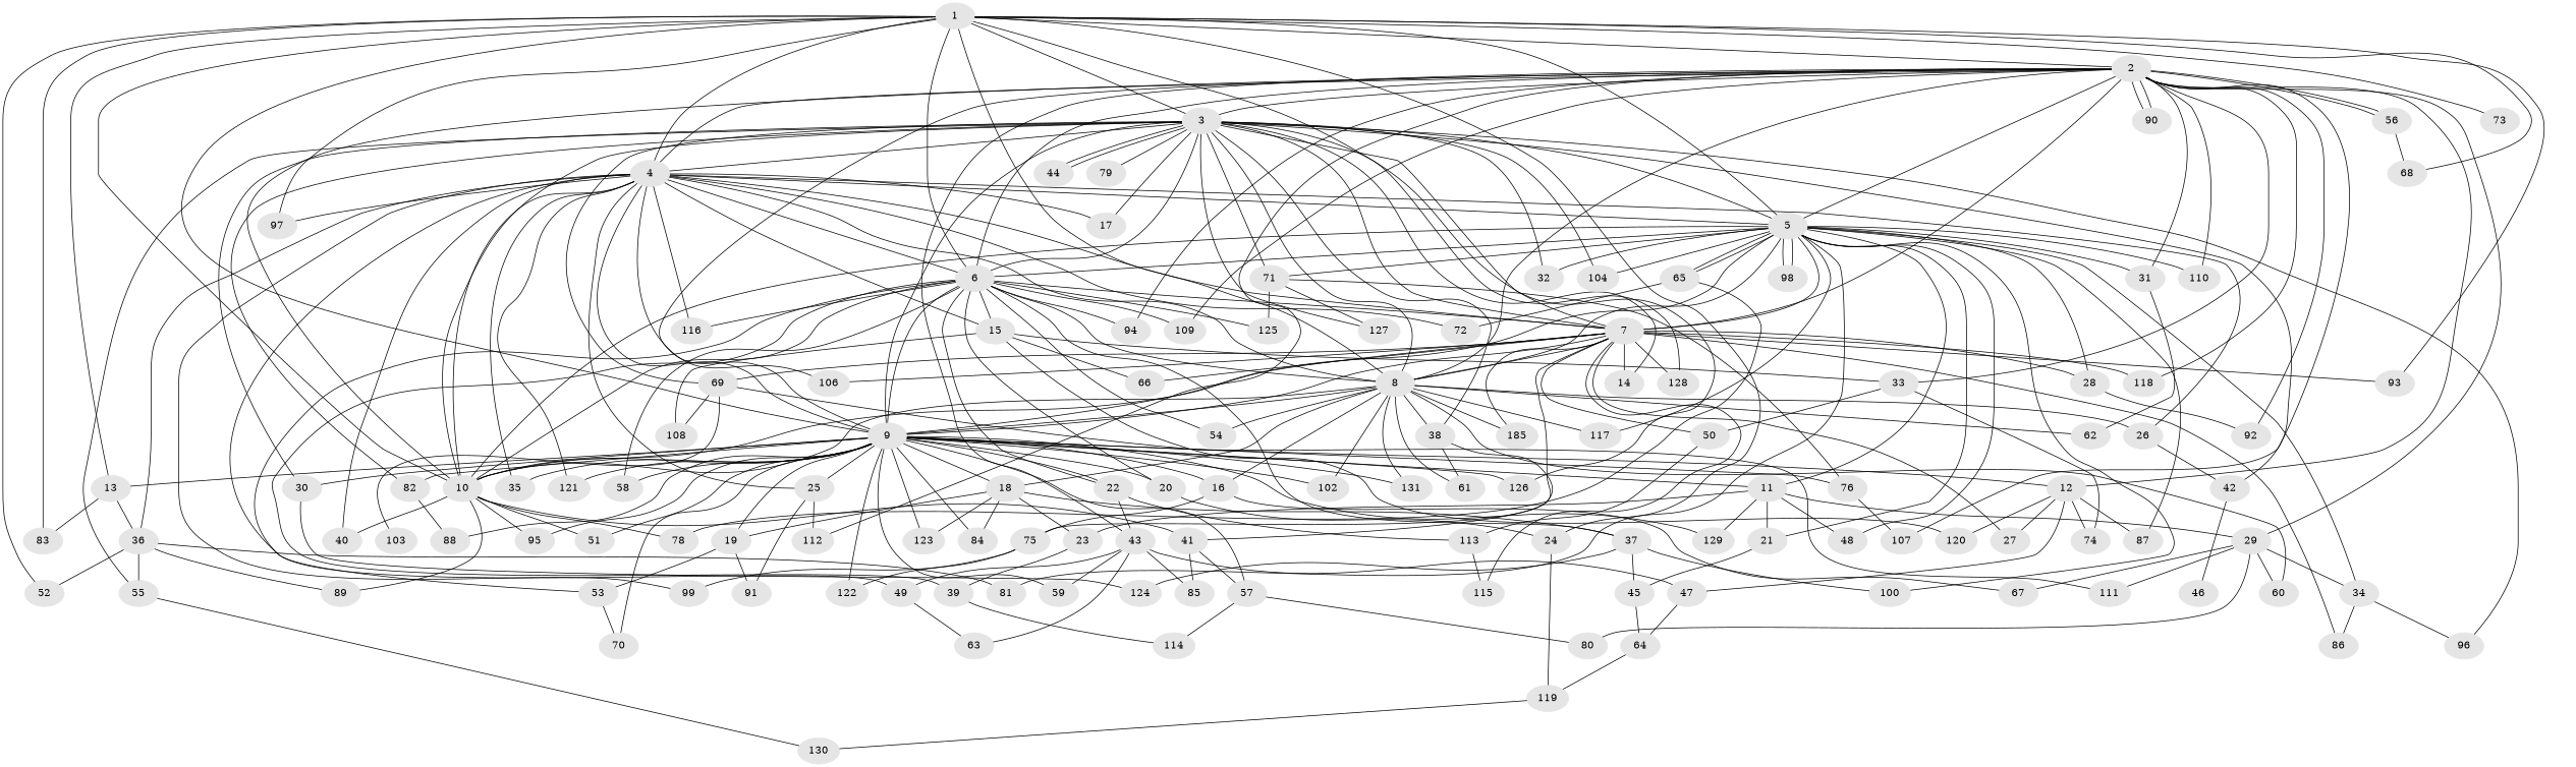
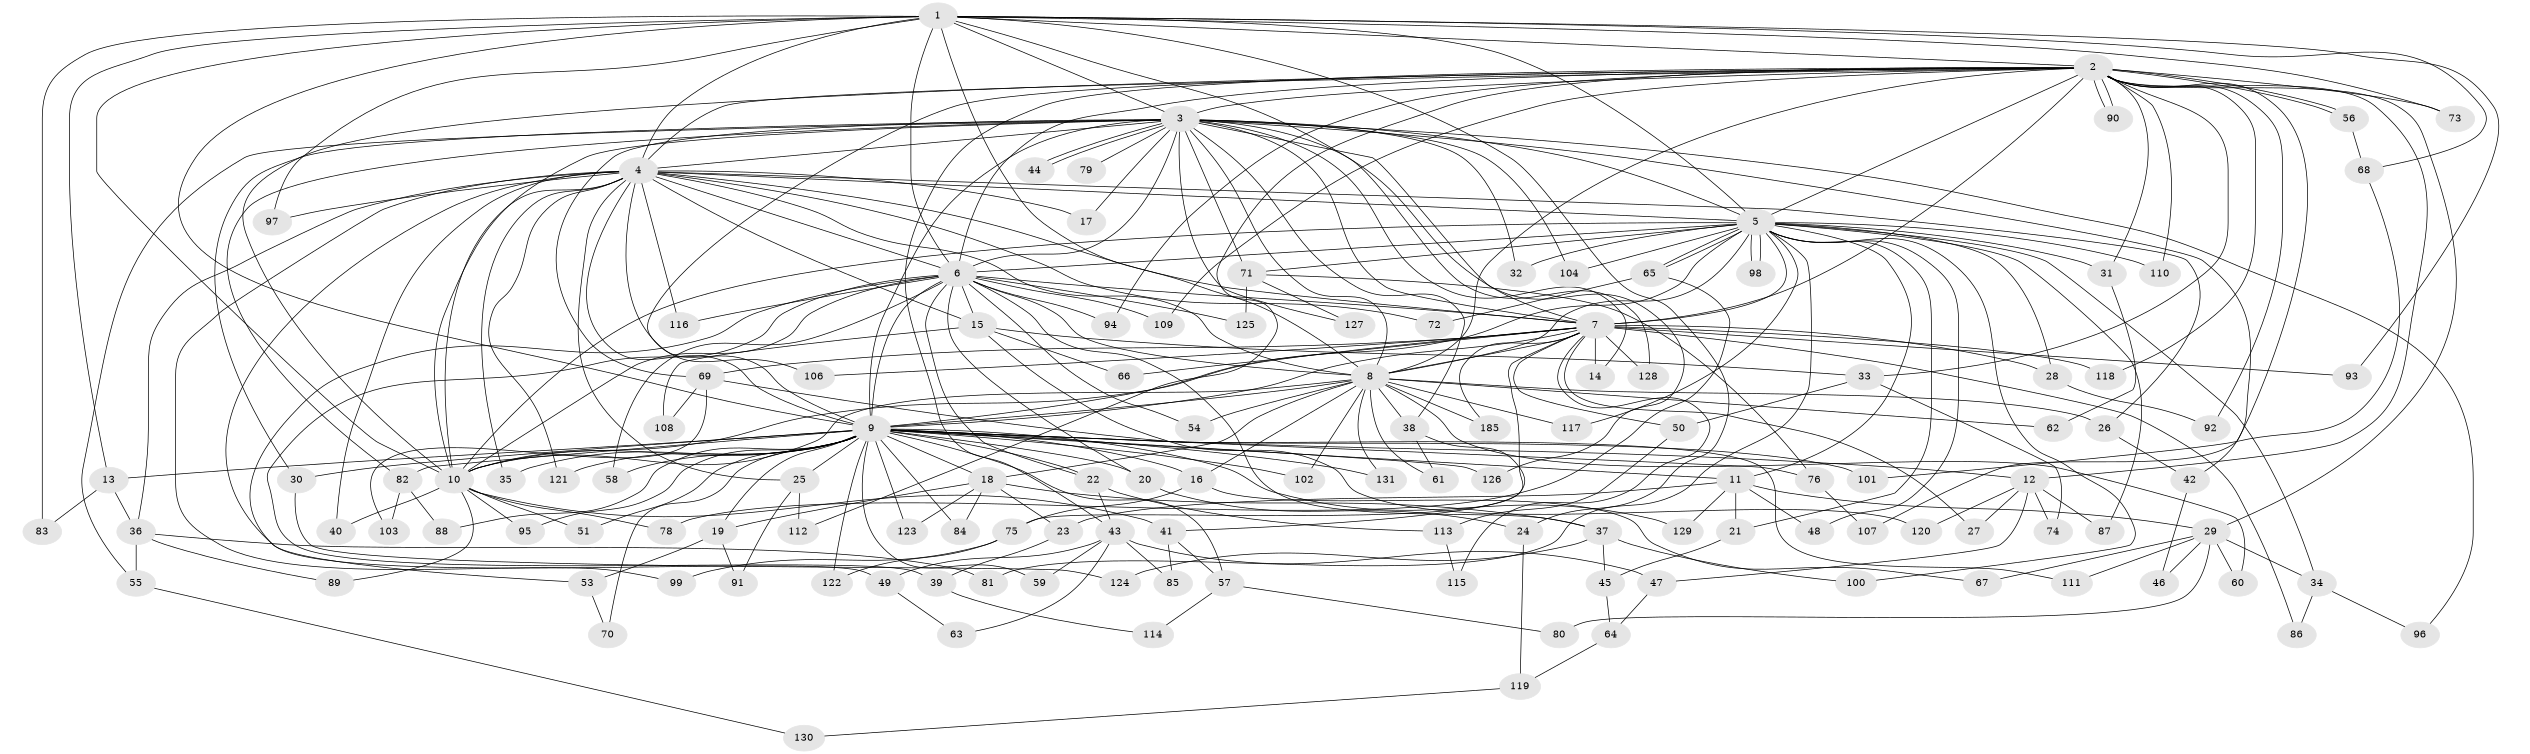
  graph {
    node [color=gray90 style=filled]
    1
    2
    3
    4
    5
    6
    7
    8
    9
    10
    13
    24
-   52
    68
    73
    83
    93
    97
    12
    29
    31
    33
    43
    56
    90
    92
    94
    107
    109
    110
    112
    118
    14
    17
    30
    32
    38
    42
    44
    55
    69
    71
    79
    82
    96
    104
    126
    127
    128
    15
    25
    26
    35
    36
    40
    49
    72
    99
    106
    116
    121
    11
    21
    28
    34
    48
    65
    81
    87
    98
    100
    117
    20
    22
    37
    39
    53
    54
    58
    125
    27
    50
    66
    75
    86
    n86 [label=185]
    115
    16
    18
    60
    61
    62
    102
    131
    19
    51
    57
    59
    70
    76
    84
    88
    95
+   101
    122
    123
    129
    41
    78
    89
    119
    47
    74
    120
    67
    46
    80
    111
    85
    63
    124
    130
    108
    103
    91
    23
    45
    113
    114
    64
    1 -- 2
    1 -- 3
    1 -- 4
    1 -- 5
    1 -- 6
    1 -- 7
    1 -- 8
    1 -- 9
    1 -- 10
    1 -- 13
    1 -- 24
-   1 -- 52
    1 -- 68
    1 -- 73
    1 -- 83
    1 -- 93
    1 -- 97
    2 -- 3
    2 -- 4
    2 -- 5
    2 -- 6
    2 -- 7
    2 -- 8
    2 -- 9
    2 -- 10
+   2 -- 73
    2 -- 12
    2 -- 29
    2 -- 31
    2 -- 33
    2 -- 43
    2 -- 56
    2 -- 56
    2 -- 90
    2 -- 90
    2 -- 92
    2 -- 94
    2 -- 107
    2 -- 109
    2 -- 110
    2 -- 112
    2 -- 118
    3 -- 4
    3 -- 5
    3 -- 6
    3 -- 7
    3 -- 8
    3 -- 9
    3 -- 10
    3 -- 14
    3 -- 17
    3 -- 30
    3 -- 32
    3 -- 38
    3 -- 42
    3 -- 44
    3 -- 44
    3 -- 55
    3 -- 69
    3 -- 71
    3 -- 79
    3 -- 82
    3 -- 96
    3 -- 104
    3 -- 126
    3 -- 127
    3 -- 128
    4 -- 5
    4 -- 6
    4 -- 7
    4 -- 8
    4 -- 9
    4 -- 10
    4 -- 97
    4 -- 17
    4 -- 15
    4 -- 25
    4 -- 26
    4 -- 35
    4 -- 36
    4 -- 40
    4 -- 49
    4 -- 72
    4 -- 99
    4 -- 106
    4 -- 116
    4 -- 121
    5 -- 6
    5 -- 7
    5 -- 8
    5 -- 9
    5 -- 10
    5 -- 31
    5 -- 110
    5 -- 32
    5 -- 71
    5 -- 104
    5 -- 11
    5 -- 21
    5 -- 28
    5 -- 34
    5 -- 48
    5 -- 65
    5 -- 65
    5 -- 81
    5 -- 87
    5 -- 98
    5 -- 98
    5 -- 100
    5 -- 117
    6 -- 7
    6 -- 8
    6 -- 9
    6 -- 10
    6 -- 94
    6 -- 109
    6 -- 15
    6 -- 116
    6 -- 20
    6 -- 22
    6 -- 37
    6 -- 39
    6 -- 53
    6 -- 54
    6 -- 58
    6 -- 125
    7 -- 8
    7 -- 9
    7 -- 10
    7 -- 93
    7 -- 118
    7 -- 14
    7 -- 69
    7 -- 128
    7 -- 106
    7 -- 28
    7 -- 27
    7 -- 50
    7 -- 66
    7 -- 75
    7 -- 86
    7 -- n86
    7 -- 115
    8 -- 9
    8 -- 10
    8 -- 38
    8 -- 26
    8 -- 117
    8 -- 54
    8 -- n86
    8 -- 16
    8 -- 18
    8 -- 60
    8 -- 61
    8 -- 62
    8 -- 102
    8 -- 131
    9 -- 10
    9 -- 13
    9 -- 12
    9 -- 30
    9 -- 82
    9 -- 126
    9 -- 25
    9 -- 35
    9 -- 121
    9 -- 11
    9 -- 20
    9 -- 22
    9 -- 58
    9 -- 16
    9 -- 18
    9 -- 102
    9 -- 131
    9 -- 19
    9 -- 51
    9 -- 57
    9 -- 59
    9 -- 70
    9 -- 76
    9 -- 84
    9 -- 88
    9 -- 95
+   9 -- 101
    9 -- 122
    9 -- 123
    9 -- 129
    10 -- 40
    10 -- 51
    10 -- 95
    10 -- 41
    10 -- 78
    10 -- 89
    13 -- 83
    13 -- 36
    24 -- 119
+   68 -- 101
    12 -- 87
    12 -- 27
    12 -- 47
    12 -- 74
    12 -- 120
    29 -- 34
    29 -- 60
    29 -- 67
+   29 -- 46
    29 -- 80
    29 -- 111
    31 -- 62
    33 -- 50
    33 -- 74
    43 -- 49
    43 -- 59
    43 -- 47
    43 -- 85
    43 -- 63
    56 -- 68
    30 -- 124
    38 -- 61
    38 -- 41
    42 -- 46
    55 -- 130
    69 -- 111
    69 -- 108
    69 -- 103
    71 -- 127
    71 -- 125
    71 -- 76
    82 -- 88
+   82 -- 103
    15 -- 33
    15 -- 66
    15 -- 120
    15 -- 108
    25 -- 112
    25 -- 91
    26 -- 42
-   36 -- 52
    36 -- 55
    36 -- 81
    36 -- 89
    49 -- 63
    11 -- 29
    11 -- 21
    11 -- 48
    11 -- 129
    11 -- 23
    21 -- 45
    28 -- 92
    34 -- 96
    34 -- 86
    65 -- 72
    65 -- 78
    20 -- 24
    22 -- 43
    22 -- 113
    37 -- 100
    37 -- 124
    37 -- 45
    39 -- 114
    53 -- 70
    50 -- 113
    75 -- 99
    75 -- 122
    16 -- 75
    16 -- 67
    18 -- 37
    18 -- 19
    18 -- 84
    18 -- 123
    18 -- 23
    19 -- 53
    19 -- 91
    57 -- 80
    57 -- 114
    76 -- 107
    41 -- 57
    41 -- 85
    119 -- 130
    47 -- 64
    23 -- 39
    45 -- 64
    113 -- 115
    64 -- 119
  }
